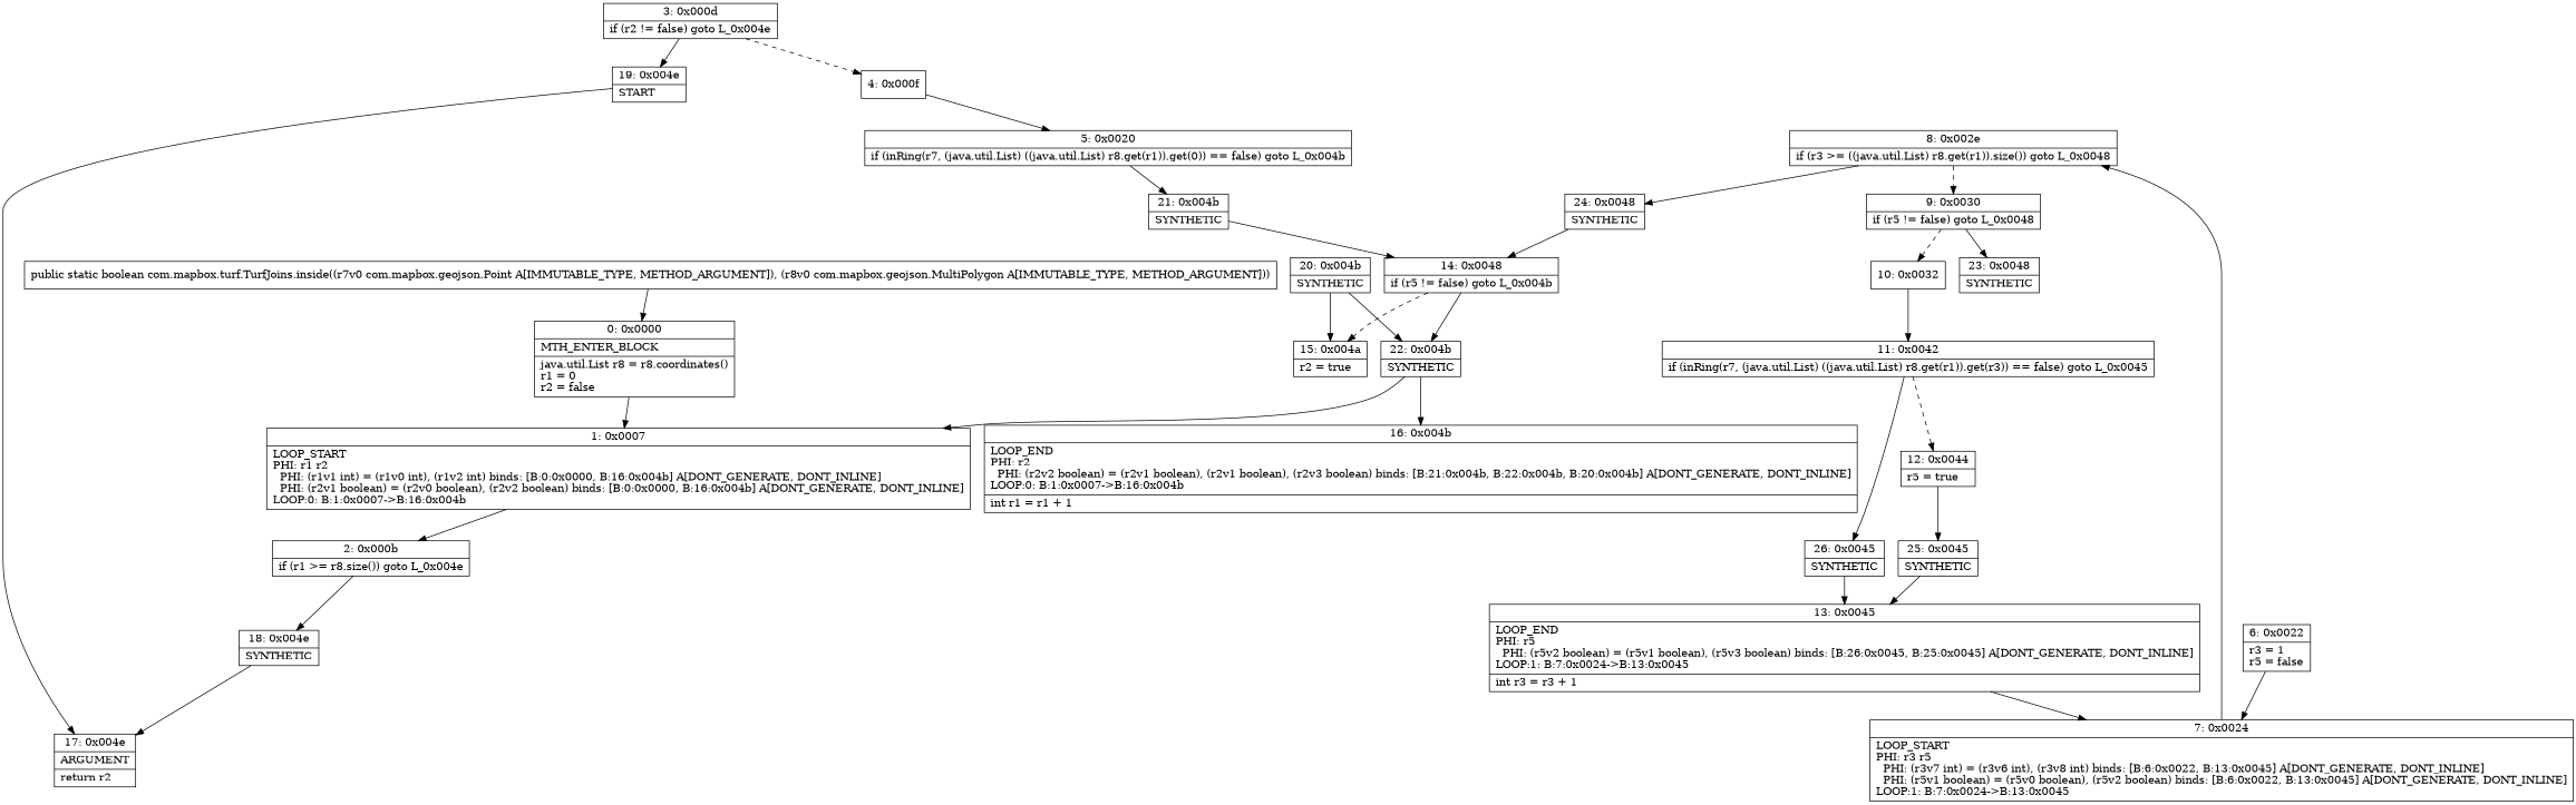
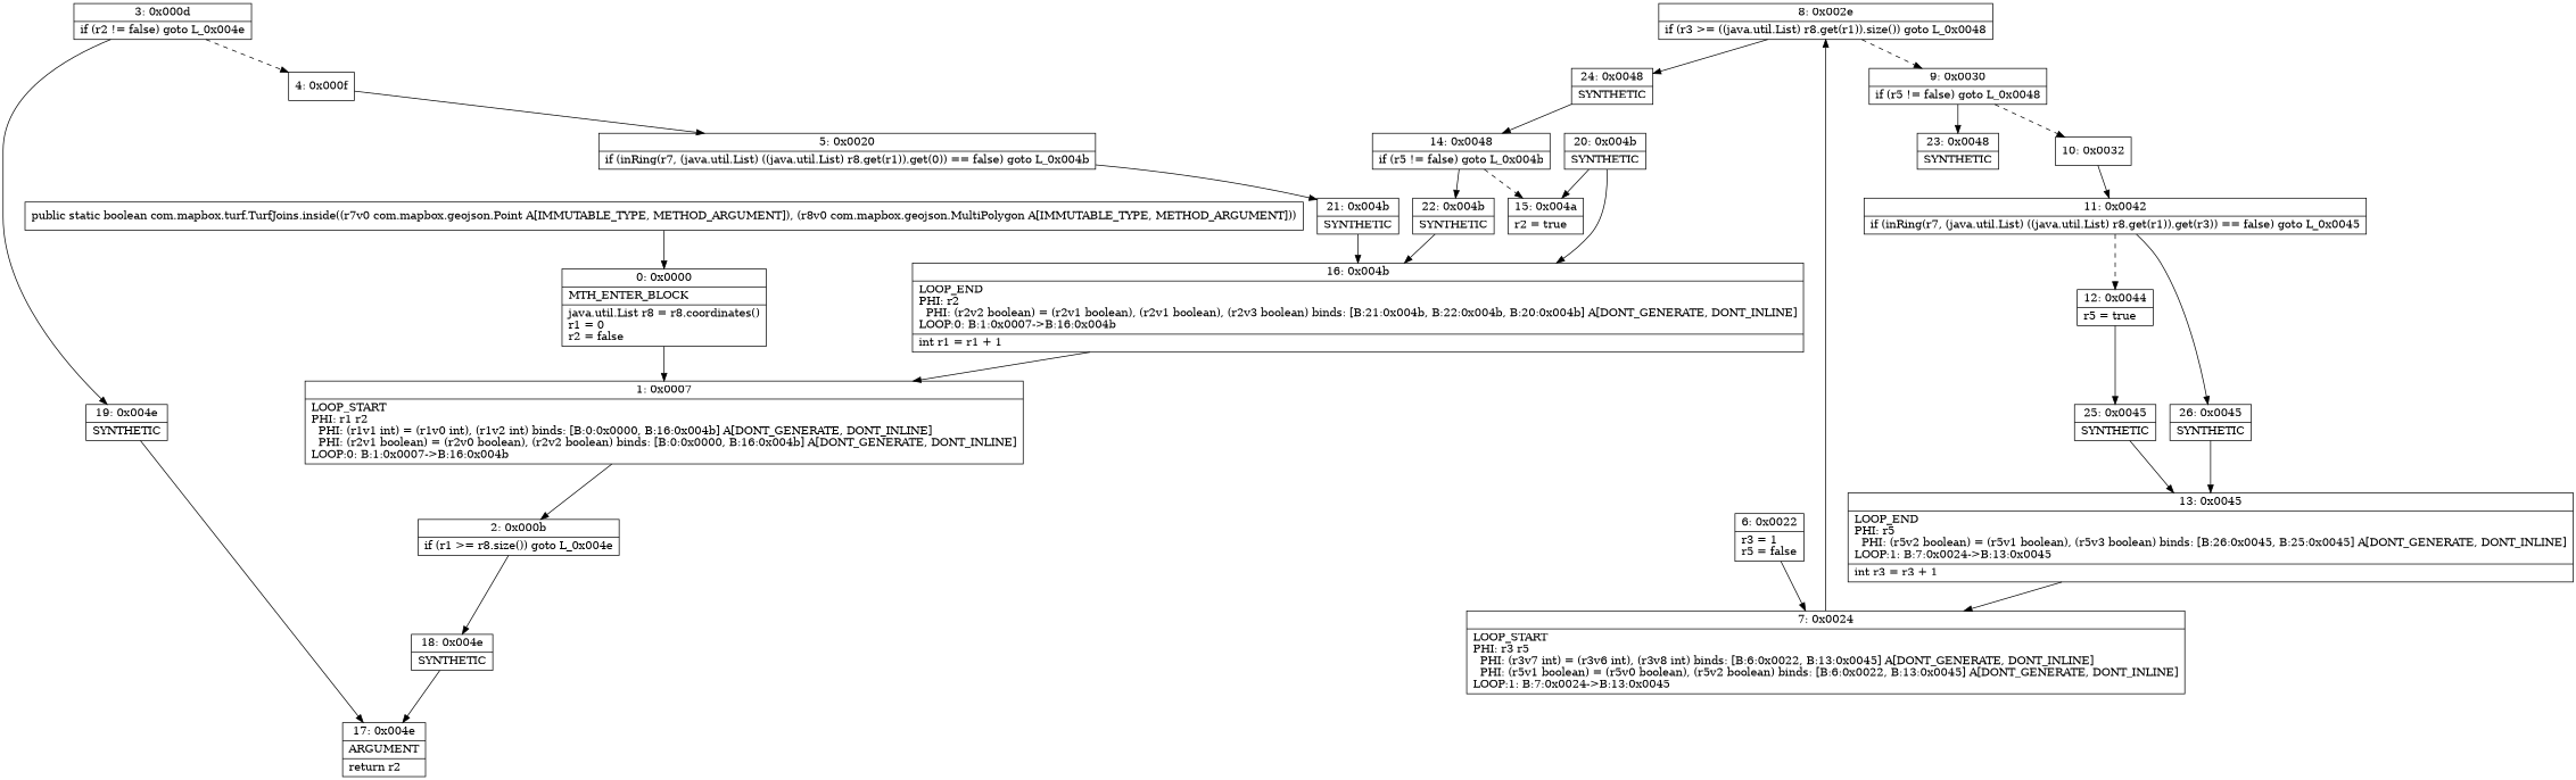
  digraph {
    node [shape=record]
    n1 [label="{0\:\ 0x0000|MTH_ENTER_BLOCK\l|java.util.List r8 = r8.coordinates()\lr1 = 0\lr2 = false\l}"]
    n2 [label="{1\:\ 0x0007|LOOP_START\lPHI: r1 r2 \l  PHI: (r1v1 int) = (r1v0 int), (r1v2 int) binds: [B:0:0x0000, B:16:0x004b] A[DONT_GENERATE, DONT_INLINE]\l  PHI: (r2v1 boolean) = (r2v0 boolean), (r2v2 boolean) binds: [B:0:0x0000, B:16:0x004b] A[DONT_GENERATE, DONT_INLINE]\lLOOP:0: B:1:0x0007\-\>B:16:0x004b\l}"]
    n3 [label="{2\:\ 0x000b|if (r1 \>= r8.size()) goto L_0x004e\l}"]
    n4 [label="{18\:\ 0x004e|SYNTHETIC\l}"]
    n5 [label="{3\:\ 0x000d|if (r2 != false) goto L_0x004e\l}"]
    n6 [label="{4\:\ 0x000f}"]
-   n7 [label="{19\:\ 0x004e|START\l}"]
+   n7 [label="{19\:\ 0x004e|SYNTHETIC\l}"]
    n8 [label="{17\:\ 0x004e|ARGUMENT\l|return r2\l}"]
    n9 [label="{5\:\ 0x0020|if (inRing(r7, (java.util.List) ((java.util.List) r8.get(r1)).get(0)) == false) goto L_0x004b\l}"]
    n10 [label="{21\:\ 0x004b|SYNTHETIC\l}"]
    n11 [label="{6\:\ 0x0022|r3 = 1\lr5 = false\l}"]
    n12 [label="{7\:\ 0x0024|LOOP_START\lPHI: r3 r5 \l  PHI: (r3v7 int) = (r3v6 int), (r3v8 int) binds: [B:6:0x0022, B:13:0x0045] A[DONT_GENERATE, DONT_INLINE]\l  PHI: (r5v1 boolean) = (r5v0 boolean), (r5v2 boolean) binds: [B:6:0x0022, B:13:0x0045] A[DONT_GENERATE, DONT_INLINE]\lLOOP:1: B:7:0x0024\-\>B:13:0x0045\l}"]
    n13 [label="{16\:\ 0x004b|LOOP_END\lPHI: r2 \l  PHI: (r2v2 boolean) = (r2v1 boolean), (r2v1 boolean), (r2v3 boolean) binds: [B:21:0x004b, B:22:0x004b, B:20:0x004b] A[DONT_GENERATE, DONT_INLINE]\lLOOP:0: B:1:0x0007\-\>B:16:0x004b\l|int r1 = r1 + 1\l}"]
    n14 [label="{8\:\ 0x002e|if (r3 \>= ((java.util.List) r8.get(r1)).size()) goto L_0x0048\l}"]
    n15 [label="{9\:\ 0x0030|if (r5 != false) goto L_0x0048\l}"]
    n16 [label="{24\:\ 0x0048|SYNTHETIC\l}"]
    n17 [label="{10\:\ 0x0032}"]
    n18 [label="{23\:\ 0x0048|SYNTHETIC\l}"]
    n19 [label="{14\:\ 0x0048|if (r5 != false) goto L_0x004b\l}"]
    n20 [label="{11\:\ 0x0042|if (inRing(r7, (java.util.List) ((java.util.List) r8.get(r1)).get(r3)) == false) goto L_0x0045\l}"]
    n21 [label="{12\:\ 0x0044|r5 = true\l}"]
    n22 [label="{26\:\ 0x0045|SYNTHETIC\l}"]
    n23 [label="{25\:\ 0x0045|SYNTHETIC\l}"]
    n24 [label="{13\:\ 0x0045|LOOP_END\lPHI: r5 \l  PHI: (r5v2 boolean) = (r5v1 boolean), (r5v3 boolean) binds: [B:26:0x0045, B:25:0x0045] A[DONT_GENERATE, DONT_INLINE]\lLOOP:1: B:7:0x0024\-\>B:13:0x0045\l|int r3 = r3 + 1\l}"]
    n25 [label="{15\:\ 0x004a|r2 = true\l}"]
    n26 [label="{22\:\ 0x004b|SYNTHETIC\l}"]
    n27 [label="{20\:\ 0x004b|SYNTHETIC\l}"]
    n28 [label="{public static boolean com.mapbox.turf.TurfJoins.inside((r7v0 com.mapbox.geojson.Point A[IMMUTABLE_TYPE, METHOD_ARGUMENT]), (r8v0 com.mapbox.geojson.MultiPolygon A[IMMUTABLE_TYPE, METHOD_ARGUMENT])) }"]
    n1 -> n2
    n2 -> n3
    n3 -> n4
    n4 -> n8
    n5 -> n6 [style=dashed]
    n5 -> n7
    n6 -> n9
    n7 -> n8
    n9 -> n10
-   n10 -> n19
+   n10 -> n13
    n11 -> n12
    n12 -> n14
-   n26 -> n2
+   n13 -> n2
    n14 -> n15 [style=dashed]
    n14 -> n16
    n15 -> n17 [style=dashed]
    n15 -> n18
    n16 -> n19
    n17 -> n20
    n19 -> n25 [style=dashed]
    n19 -> n26
    n20 -> n21 [style=dashed]
    n20 -> n22
    n21 -> n23
    n22 -> n24
    n23 -> n24
    n24 -> n12
    n26 -> n13
-   n27 -> n26
+   n27 -> n13
    n27 -> n25
    n28 -> n1
  }
